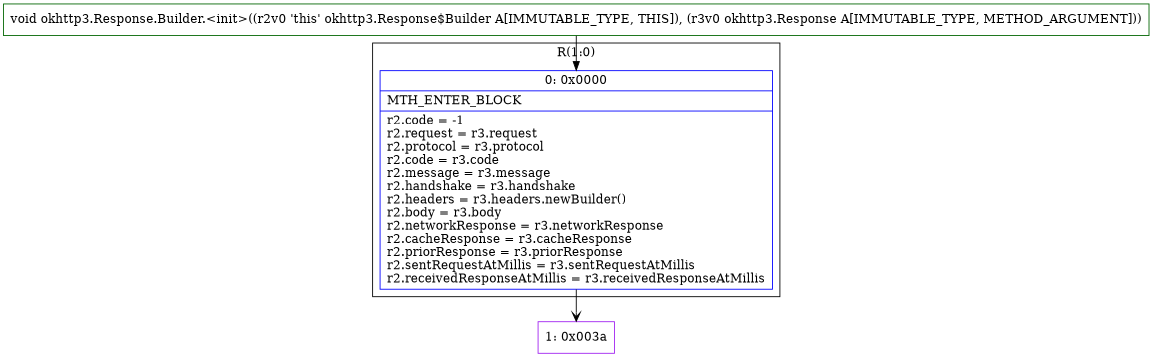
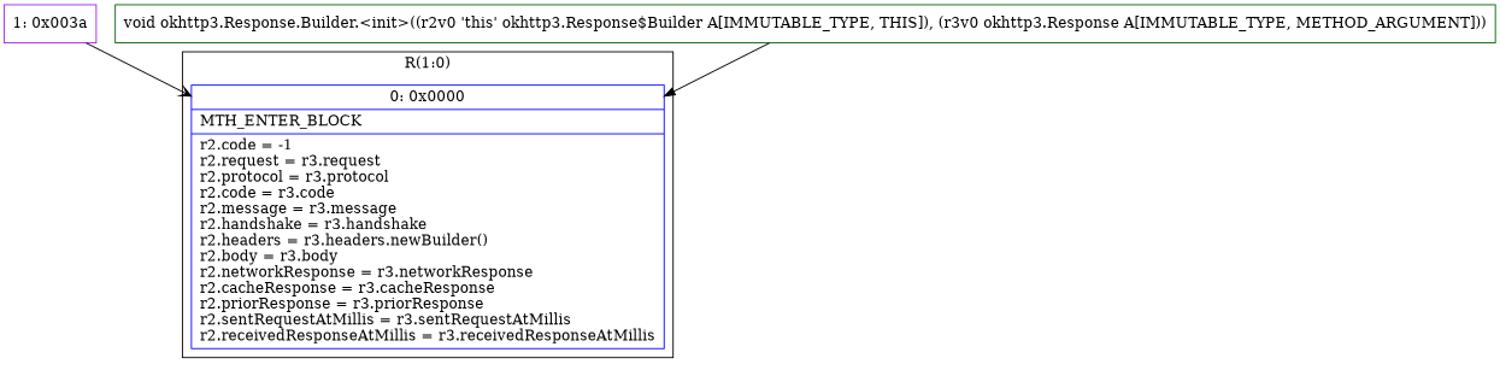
  digraph {
    node [shape=record]
    n1 [color=blue label="{0\:\ 0x0000|MTH_ENTER_BLOCK\l|r2.code = \-1\lr2.request = r3.request\lr2.protocol = r3.protocol\lr2.code = r3.code\lr2.message = r3.message\lr2.handshake = r3.handshake\lr2.headers = r3.headers.newBuilder()\lr2.body = r3.body\lr2.networkResponse = r3.networkResponse\lr2.cacheResponse = r3.cacheResponse\lr2.priorResponse = r3.priorResponse\lr2.sentRequestAtMillis = r3.sentRequestAtMillis\lr2.receivedResponseAtMillis = r3.receivedResponseAtMillis\l}"]
    n2 [color=purple label="{1\:\ 0x003a}"]
    n3 [label="{void okhttp3.Response.Builder.\<init\>((r2v0 'this' okhttp3.Response$Builder A[IMMUTABLE_TYPE, THIS]), (r3v0 okhttp3.Response A[IMMUTABLE_TYPE, METHOD_ARGUMENT])) }" color=darkgreen]
    subgraph cluster_1 {
      label="R(1:0)"
      n1
    }
-   n1 -> n2 [arrowhead=vee]
+   n2 -> n1 [arrowhead=vee]
    n3 -> n1 [arrowhead=normal]
  }
